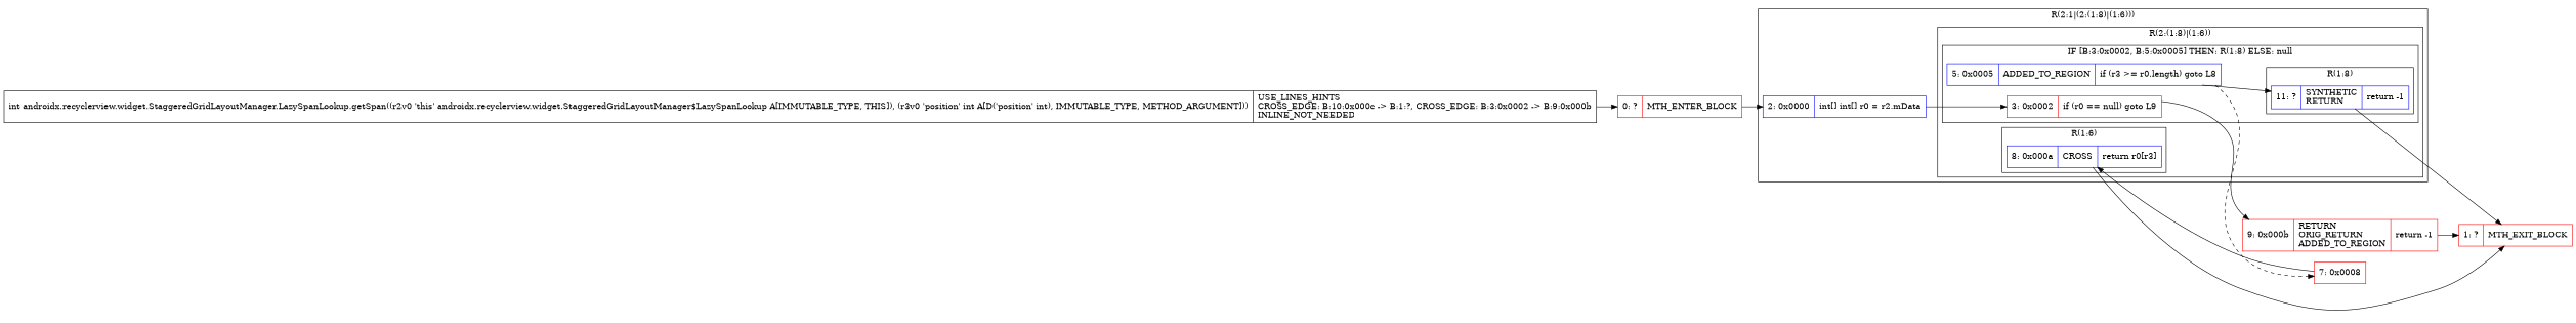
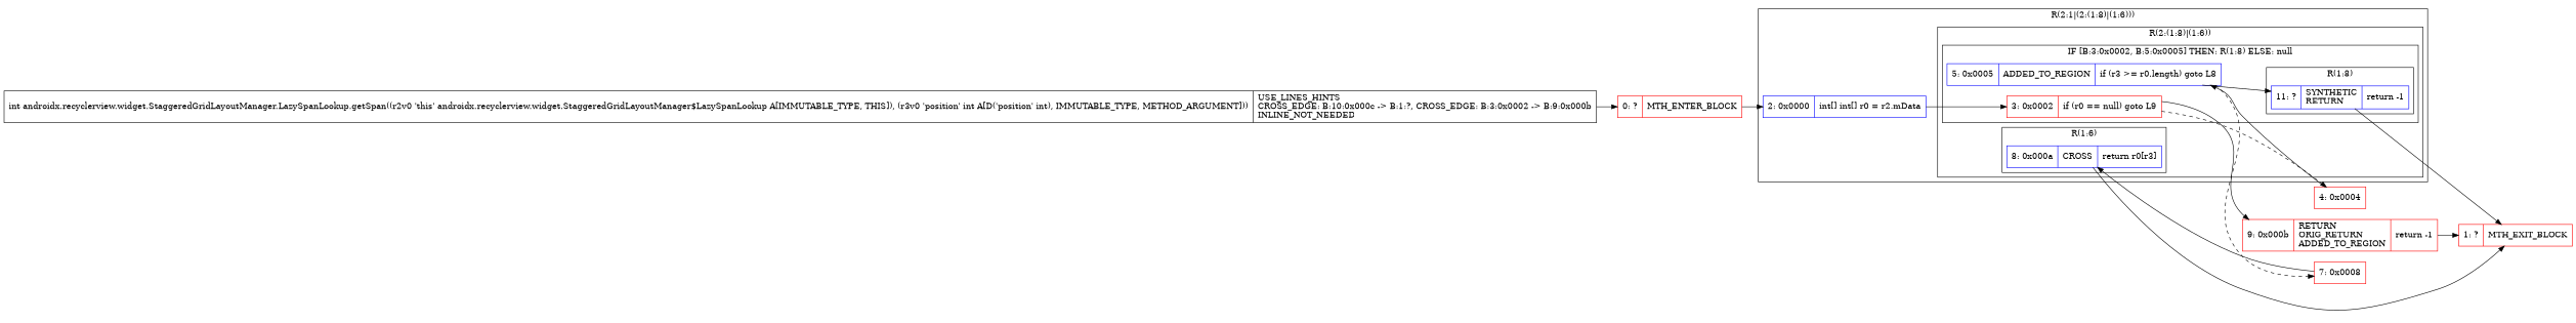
  digraph {
    fontname="DejaVu Serif"
    rankdir=LR
    node [color=red fontname="DejaVu Serif" shape=record]
    edge [fontname="DejaVu Serif"]
    n1 [color=blue label="{11\:\ ?|SYNTHETIC\lRETURN\l|return \-1\l}"]
    n2 [label="{3\:\ 0x0002|if (r0 == null) goto L9\l}"]
    n3 [color=blue label="{5\:\ 0x0005|ADDED_TO_REGION\l|if (r3 \>= r0.length) goto L8\l}"]
    n4 [color=blue label="{8\:\ 0x000a|CROSS\l|return r0[r3]\l}"]
    n5 [color=blue label="{2\:\ 0x0000|int[] int[] r0 = r2.mData\l}"]
    n6 [label="{1\:\ ?|MTH_EXIT_BLOCK\l}"]
+   n7 [label="{4\:\ 0x0004}"]
    n8 [label="{9\:\ 0x000b|RETURN\lORIG_RETURN\lADDED_TO_REGION\l|return \-1\l}"]
    n9 [label="{7\:\ 0x0008}"]
    n10 [label="{0\:\ ?|MTH_ENTER_BLOCK\l}"]
    n11 [label="{int androidx.recyclerview.widget.StaggeredGridLayoutManager.LazySpanLookup.getSpan((r2v0 'this' androidx.recyclerview.widget.StaggeredGridLayoutManager$LazySpanLookup A[IMMUTABLE_TYPE, THIS]), (r3v0 'position' int A[D('position' int), IMMUTABLE_TYPE, METHOD_ARGUMENT]))  | USE_LINES_HINTS\lCROSS_EDGE: B:10:0x000c \-\> B:1:?, CROSS_EDGE: B:3:0x0002 \-\> B:9:0x000b\lINLINE_NOT_NEEDED\l}" color=""]
    subgraph cluster_1 {
      label="R(2:1|(2:(1:8)|(1:6)))"
      n5
      subgraph cluster_2 {
        label="R(2:(1:8)|(1:6))"
        subgraph cluster_3 {
          label="IF [B:3:0x0002, B:5:0x0005] THEN: R(1:8) ELSE: null"
          n2
          n3
          subgraph cluster_4 {
            label="R(1:8)"
            n1
          }
        }
        subgraph cluster_5 {
          label="R(1:6)"
          n4
        }
      }
    }
    n1 -> n6
+   n2 -> n7 [style=dashed]
    n2 -> n8
    n3 -> n1
    n3 -> n9 [style=dashed]
    n4 -> n6
    n5 -> n2
+   n7 -> n3
    n8 -> n6
    n9 -> n4
    n10 -> n5
    n11 -> n10
  }
